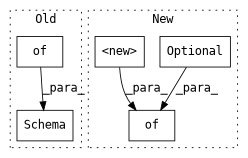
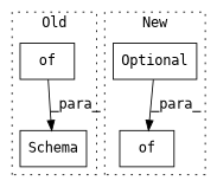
  digraph {
    fontname="DejaVu Sans Mono"
    node [a=32 l="3,1" shape=box fontname="DejaVu Sans Mono"]
    edge [fontname="DejaVu Sans Mono"]
    n1 [l="7,1" label=Schema s="564,624"]
    n2 [label=of s="575,623"]
    n3 [l="9,1" label=Optional s="1227,1270"]
    n4 [label=of s="1046,1330"]
-   n5 [a=14 l=52 label="<new>" s=1163]
    subgraph cluster_1 {
      label=Old
      style=dotted
      n1
      n2
    }
    subgraph cluster_2 {
      label=New
      style=dotted
      n3
      n4
-     n5
    }
    n2 -> n1 [label=_para_]
    n3 -> n4 [label=_para_]
-   n5 -> n4 [label=_para_]
  }
